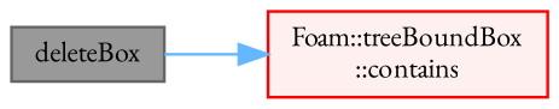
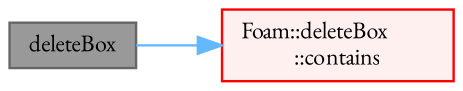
  digraph {
    rankdir=LR
    fontname="EB Garamond"
    node [fontname="EB Garamond" fontsize=10 shape=box style=filled]
    n1 [color=gray40 fillcolor=grey60 fontcolor=black height=0.2 label=deleteBox width=0.4]
-   n2 [color=red fillcolor="#FFF0F0" height=0.2 label="Foam::treeBoundBox\l::contains" width=0.4]
+   n2 [color=red fillcolor="#FFF0F0" height=0.2 label="Foam::deleteBox\l::contains" width=0.4]
    n1 -> n2 [color=steelblue1 fontname="EB Garamond" fontsize=10 labelfontname=Helvetica labelfontsize=10 style=solid]
  }
